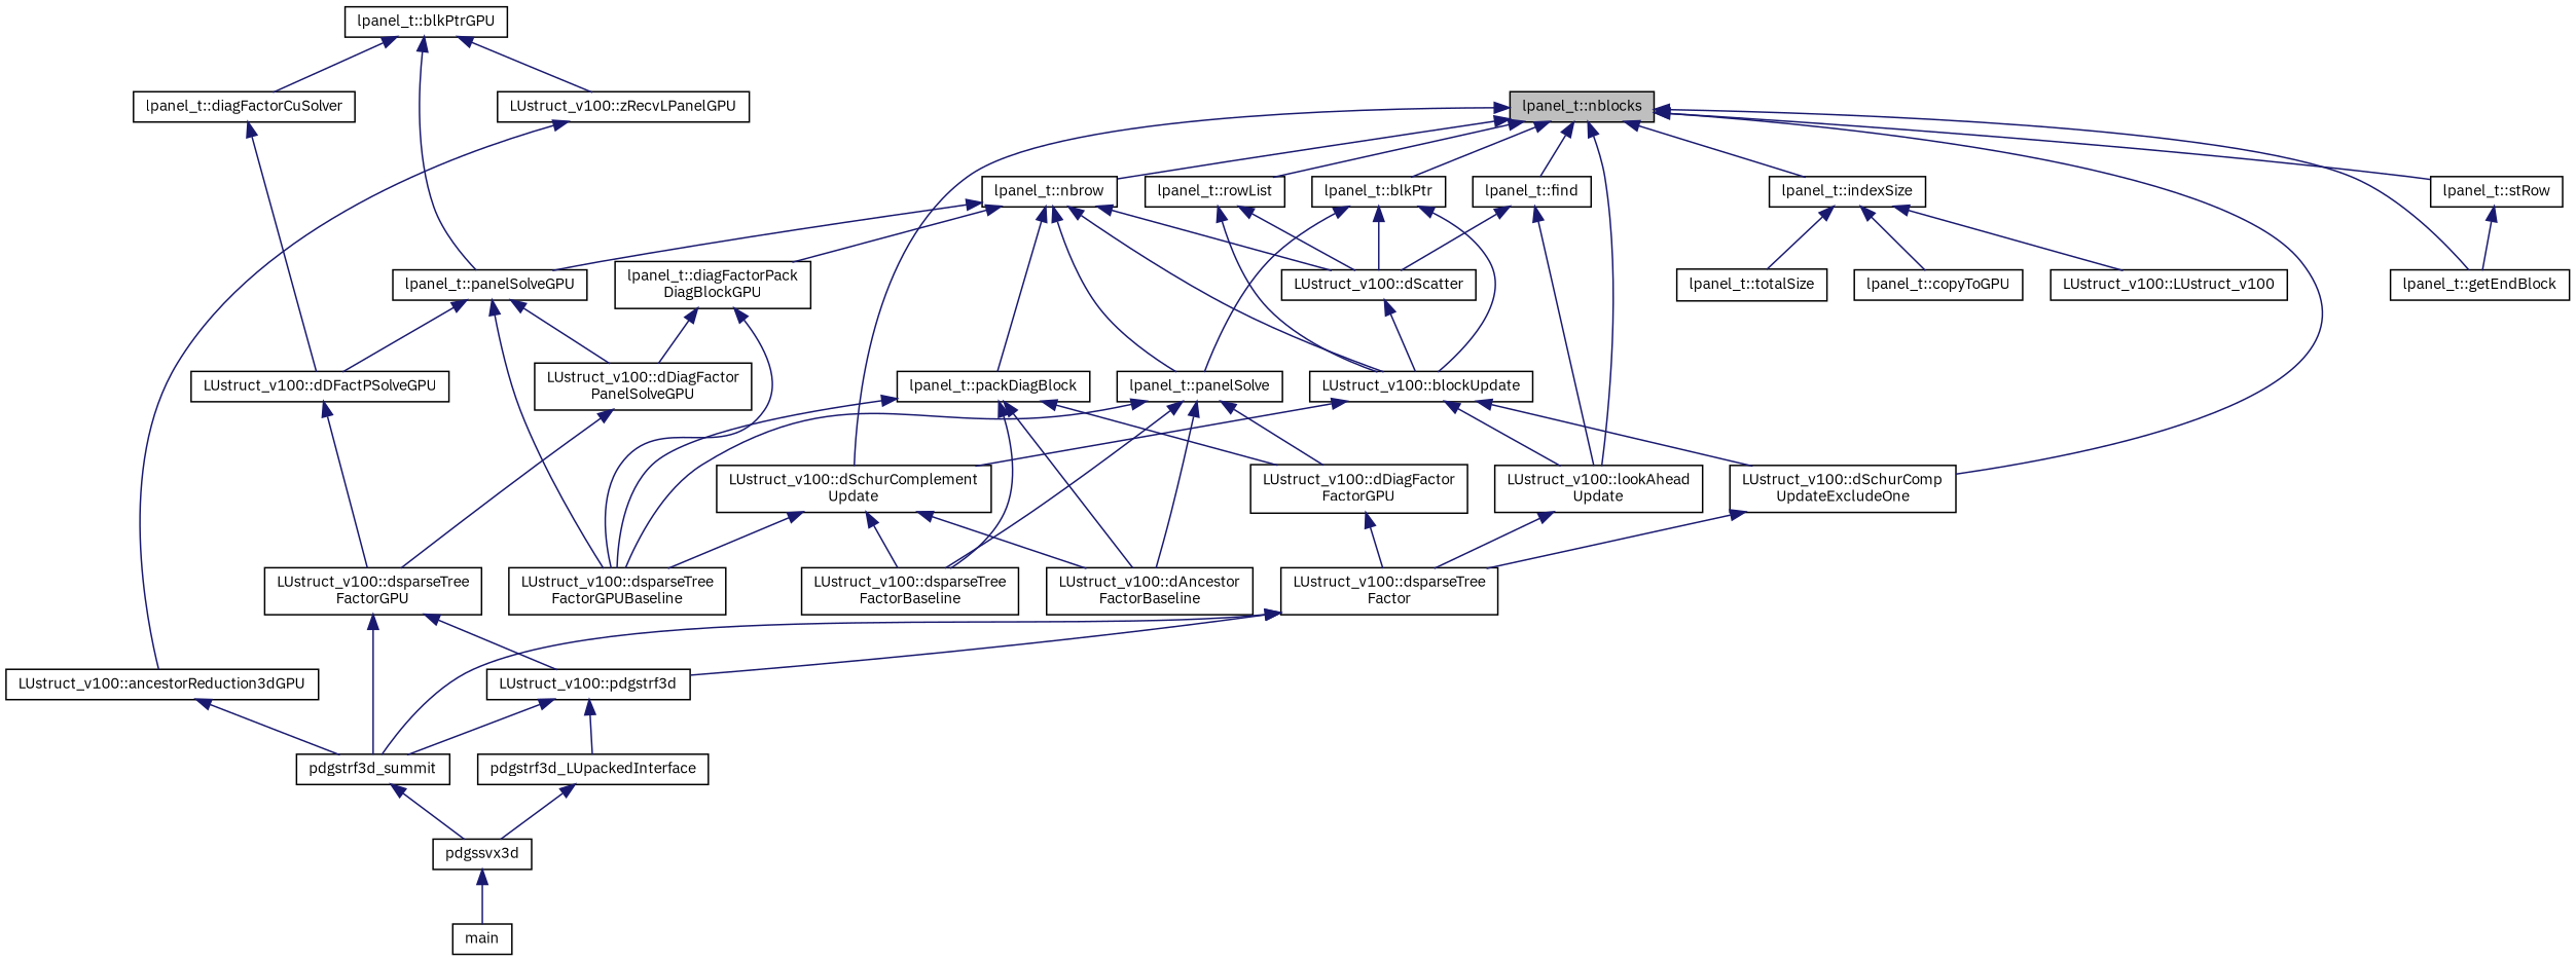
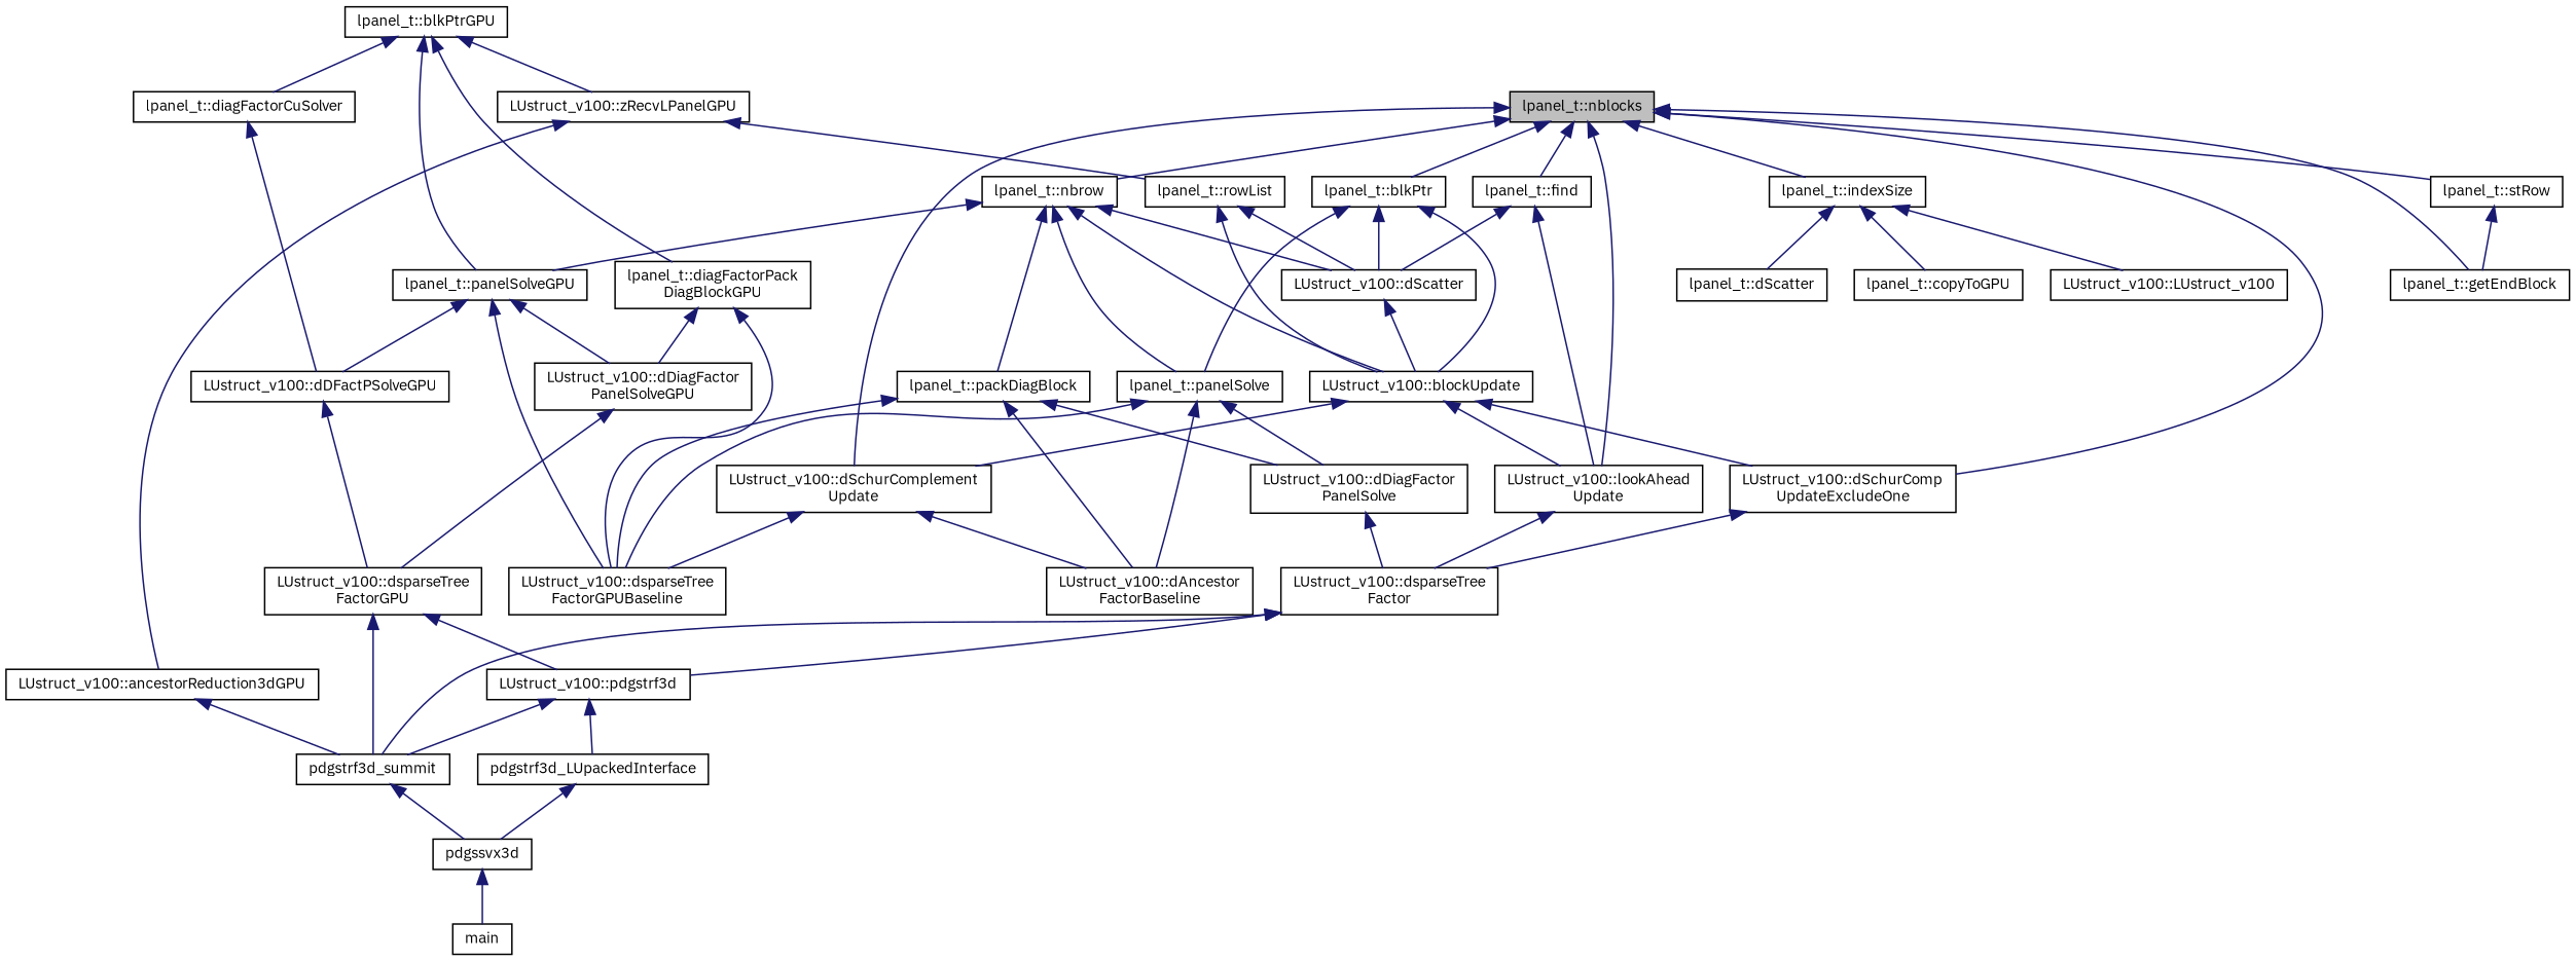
  digraph {
    fontname="IBM Plex Sans"
    rankdir=TB
    node [color=black fillcolor=white fontname="IBM Plex Sans" fontsize=10 shape=record style=filled]
    edge [color=midnightblue dir=back fontname="IBM Plex Sans" fontsize=10 labelfontname=Helvetica labelfontsize=10 style=solid]
    n1 [fillcolor=grey75 fontcolor=black height=0.2 label="lpanel_t::nblocks" width=0.4]
    n2 [height=0.2 label="lpanel_t::blkPtr" width=0.4]
    n3 [height=0.2 label="LUstruct_v100::dSchurComplement\lUpdate" width=0.4]
    n4 [height=0.2 label="LUstruct_v100::dSchurComp\lUpdateExcludeOne" width=0.4]
    n5 [height=0.2 label="LUstruct_v100::lookAhead\lUpdate" width=0.4]
    n6 [height=0.2 label="lpanel_t::find" width=0.4]
    n7 [height=0.2 label="lpanel_t::getEndBlock" width=0.4]
    n8 [height=0.2 label="lpanel_t::indexSize" width=0.4]
    n9 [height=0.2 label="lpanel_t::nbrow" width=0.4]
    n10 [height=0.2 label="lpanel_t::rowList" width=0.4]
    n11 [height=0.2 label="lpanel_t::stRow" width=0.4]
    n12 [height=0.2 label="LUstruct_v100::blockUpdate" width=0.4]
    n13 [height=0.2 label="LUstruct_v100::dScatter" width=0.4]
    n14 [height=0.2 label="lpanel_t::panelSolve" width=0.4]
    n15 [height=0.2 label="LUstruct_v100::dAncestor\lFactorBaseline" width=0.4]
-   n16 [height=0.2 label="LUstruct_v100::dsparseTree\lFactorBaseline" width=0.4]
    n17 [height=0.2 label="LUstruct_v100::dsparseTree\lFactorGPUBaseline" width=0.4]
    n18 [height=0.2 label="LUstruct_v100::dsparseTree\lFactor" width=0.4]
    n19 [height=0.2 label="lpanel_t::copyToGPU" width=0.4]
    n20 [height=0.2 label="LUstruct_v100::LUstruct_v100" width=0.4]
-   n21 [height=0.2 label="lpanel_t::totalSize" width=0.4]
+   n21 [height=0.2 label="lpanel_t::dScatter" width=0.4]
    n22 [height=0.2 label="lpanel_t::panelSolveGPU" width=0.4]
    n23 [height=0.2 label="lpanel_t::packDiagBlock" width=0.4]
-   n24 [height=0.2 label="LUstruct_v100::dDiagFactor\lFactorGPU" width=0.4]
+   n24 [height=0.2 label="LUstruct_v100::dDiagFactor\lPanelSolve" width=0.4]
    n25 [height=0.2 label="LUstruct_v100::pdgstrf3d" width=0.4]
    n26 [height=0.2 label=pdgstrf3d_summit width=0.4]
    n27 [height=0.2 label=pdgstrf3d_LUpackedInterface width=0.4]
    n28 [height=0.2 label=pdgssvx3d width=0.4]
    n29 [height=0.2 label=main width=0.4]
    n30 [height=0.2 label="lpanel_t::blkPtrGPU" width=0.4]
    n31 [height=0.2 label="lpanel_t::diagFactorCuSolver" width=0.4]
    n32 [height=0.2 label="lpanel_t::diagFactorPack\lDiagBlockGPU" width=0.4]
    n33 [height=0.2 label="LUstruct_v100::zRecvLPanelGPU" width=0.4]
    n34 [height=0.2 label="LUstruct_v100::dDFactPSolveGPU" width=0.4]
    n35 [height=0.2 label="LUstruct_v100::dDiagFactor\lPanelSolveGPU" width=0.4]
    n36 [height=0.2 label="LUstruct_v100::ancestorReduction3dGPU" width=0.4]
    n37 [height=0.2 label="LUstruct_v100::dsparseTree\lFactorGPU" width=0.4]
    n1 -> n2
    n1 -> n3
    n1 -> n4
    n1 -> n5
    n1 -> n6
    n1 -> n7
    n1 -> n8
    n1 -> n9
-   n1 -> n10
+   n33 -> n10
    n1 -> n11
    n2 -> n12
    n2 -> n13
    n2 -> n14
    n3 -> n15
-   n3 -> n16
    n3 -> n17
    n4 -> n18
    n5 -> n18
    n6 -> n5
    n6 -> n13
    n8 -> n19
    n8 -> n20
    n8 -> n21
    n9 -> n12
    n9 -> n13
    n9 -> n14
    n9 -> n22
    n9 -> n23
    n10 -> n12
    n10 -> n13
    n11 -> n7
    n12 -> n3
    n12 -> n4
    n12 -> n5
    n13 -> n12
    n14 -> n15
-   n14 -> n16
    n14 -> n17
    n14 -> n24
    n18 -> n25
    n18 -> n26
    n22 -> n17
    n22 -> n34
    n22 -> n35
    n23 -> n15
-   n23 -> n16
    n23 -> n17
    n23 -> n24
    n24 -> n18
    n25 -> n26
    n25 -> n27
    n26 -> n28
    n27 -> n28
    n28 -> n29
    n30 -> n22
    n30 -> n31
-   n9 -> n32
+   n30 -> n32
    n30 -> n33
    n31 -> n34
    n32 -> n17
    n32 -> n35
    n33 -> n36
    n34 -> n37
    n35 -> n37
    n36 -> n26
    n37 -> n25
    n37 -> n26
  }
